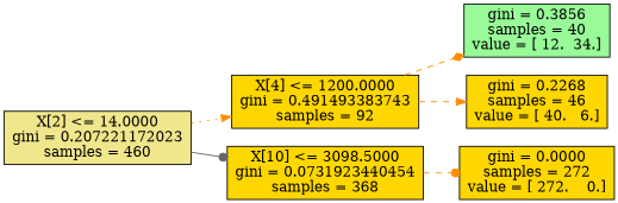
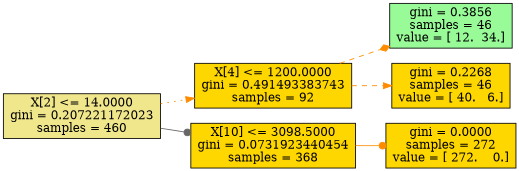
  digraph {
    rankdir=LR
    node [fillcolor=gold shape=box style=filled]
    edge [arrowhead=normal color=darkorange style=solid]
    n1 [fillcolor=khaki label="X[2] <= 14.0000\ngini = 0.207221172023\nsamples = 460"]
    n2 [label="X[4] <= 1200.0000\ngini = 0.491493383743\nsamples = 92"]
    n3 [label="X[10] <= 3098.5000\ngini = 0.0731923440454\nsamples = 368"]
-   n4 [fillcolor=palegreen label="gini = 0.3856\nsamples = 40\nvalue = [ 12.  34.]"]
+   n4 [fillcolor=palegreen label="gini = 0.3856\nsamples = 46\nvalue = [ 12.  34.]"]
    n5 [label="gini = 0.2268\nsamples = 46\nvalue = [ 40.   6.]"]
    n6 [label="gini = 0.0000\nsamples = 272\nvalue = [ 272.    0.]"]
    n1 -> n2 [style=dotted]
    n1 -> n3 [arrowhead=dot color=gray40]
    n2 -> n4 [arrowhead=diamond style=dashed]
    n2 -> n5 [style=dashed]
-   n3 -> n6 [arrowhead=dot style=dashed]
+   n3 -> n6 [arrowhead=dot]
  }
